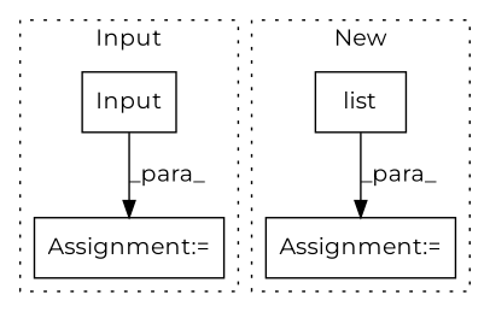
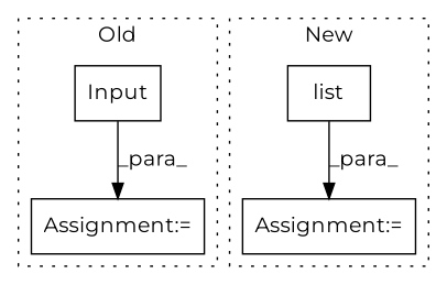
  digraph {
    fontname=Montserrat
    node [a=32 l=1 shape=box fontname=Montserrat]
    edge [fontname=Montserrat]
    n1 [l="6,1" label=Input s="3332,3356"]
    n2 [a=7 label="Assignment:=" s=3828]
    n3 [l="5,1" label=list s="6248,6315"]
    n4 [a=7 label="Assignment:=" s=6247]
    subgraph cluster_1 {
-     label=Input
+     label=Old
      style=dotted
      n1
      n2
    }
    subgraph cluster_2 {
      label=New
      style=dotted
      n3
      n4
    }
    n1 -> n2 [label=_para_]
    n3 -> n4 [label=_para_]
  }
